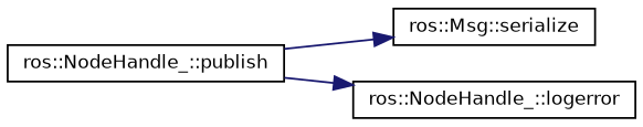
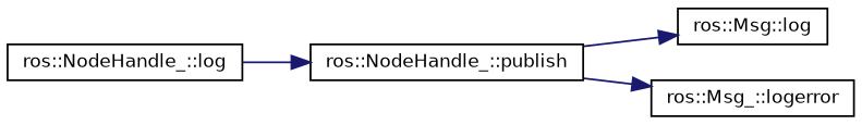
  digraph {
    rankdir=LR
    node [color=black fillcolor=white fontname=Helvetica fontsize=10 shape=record style=filled]
    edge [color=midnightblue fontname=Helvetica fontsize=10 labelfontname=Helvetica labelfontsize=10 style=solid]
    n1 [height=0.2 label="ros::NodeHandle_::publish" width=0.4]
-   n2 [height=0.2 label="ros::Msg::serialize" width=0.4]
-   n3 [height=0.2 label="ros::NodeHandle_::logerror" width=0.4]
+   n2 [height=0.2 label="ros::Msg::log" width=0.4]
+   n3 [height=0.2 label="ros::Msg_::logerror" width=0.4]
+   n4 [height=0.2 label="ros::NodeHandle_::log" width=0.4]
    n1 -> n2
    n1 -> n3
+   n4 -> n1
  }
